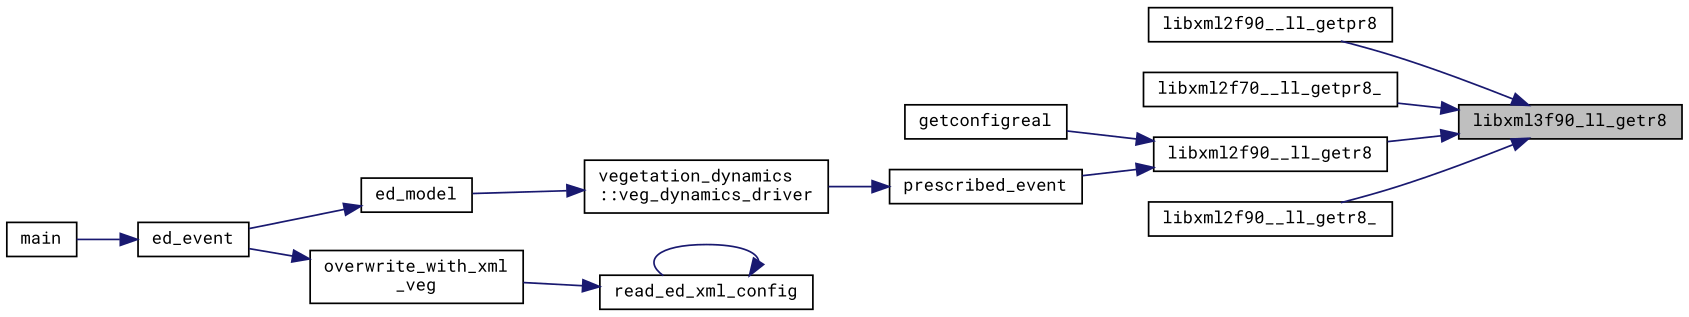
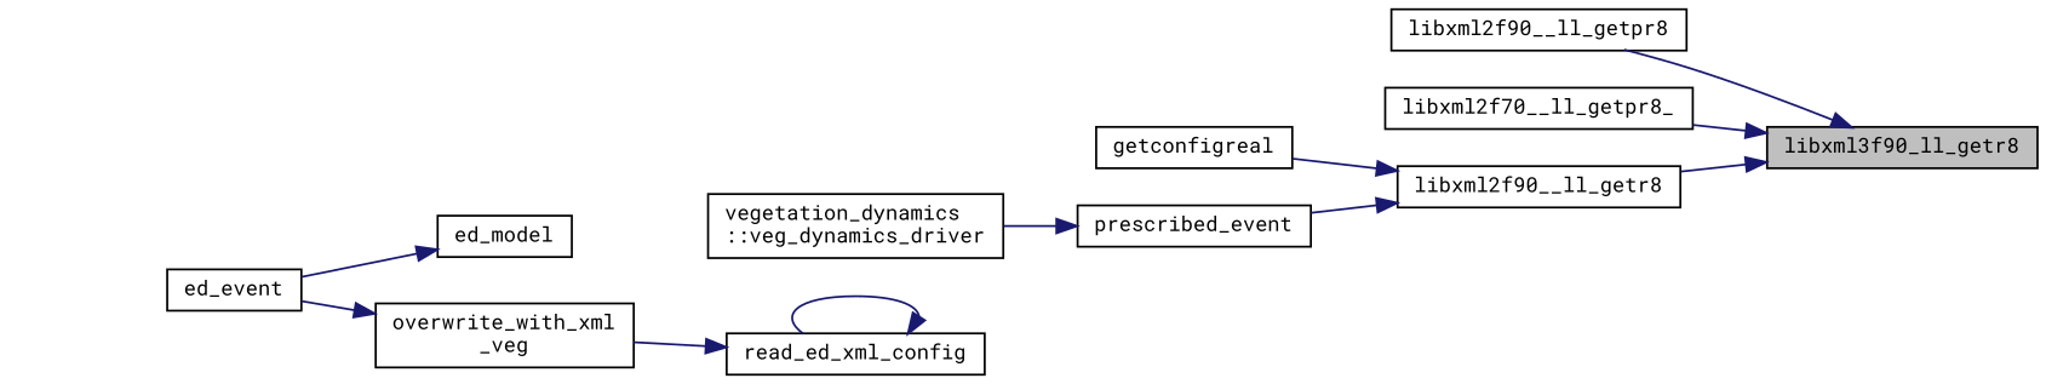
  digraph {
    fontname="Roboto Mono"
    rankdir=RL
    node [color=black fillcolor=white fontname="Roboto Mono" fontsize=10 shape=record style=filled]
    edge [color=midnightblue dir=back fontname="Roboto Mono" fontsize=10 labelfontname=Helvetica labelfontsize=10 style=solid]
    n1 [fillcolor=grey75 fontcolor=black height=0.2 label=libxml3f90_ll_getr8 width=0.4]
    n2 [height=0.2 label=libxml2f90__ll_getpr8 width=0.4]
    n3 [height=0.2 label=libxml2f70__ll_getpr8_ width=0.4]
    n4 [height=0.2 label=libxml2f90__ll_getr8 width=0.4]
-   n5 [height=0.2 label=libxml2f90__ll_getr8_ width=0.4]
    n6 [height=0.2 label=getconfigreal width=0.4]
    n7 [height=0.2 label=prescribed_event width=0.4]
    n8 [height=0.2 label="vegetation_dynamics\l::veg_dynamics_driver" width=0.4]
    n9 [height=0.2 label=read_ed_xml_config width=0.4]
    n10 [height=0.2 label="overwrite_with_xml\l_veg" width=0.4]
    n11 [height=0.2 label=ed_model width=0.4]
    n12 [height=0.2 label=ed_event width=0.4]
-   n13 [height=0.2 label=main width=0.4]
    n1 -> n2
    n1 -> n3
    n1 -> n4
-   n1 -> n5
    n4 -> n6
    n4 -> n7
    n7 -> n8
-   n8 -> n11
    n9 -> n9
    n9 -> n10
    n10 -> n12
    n11 -> n12
-   n12 -> n13
  }
